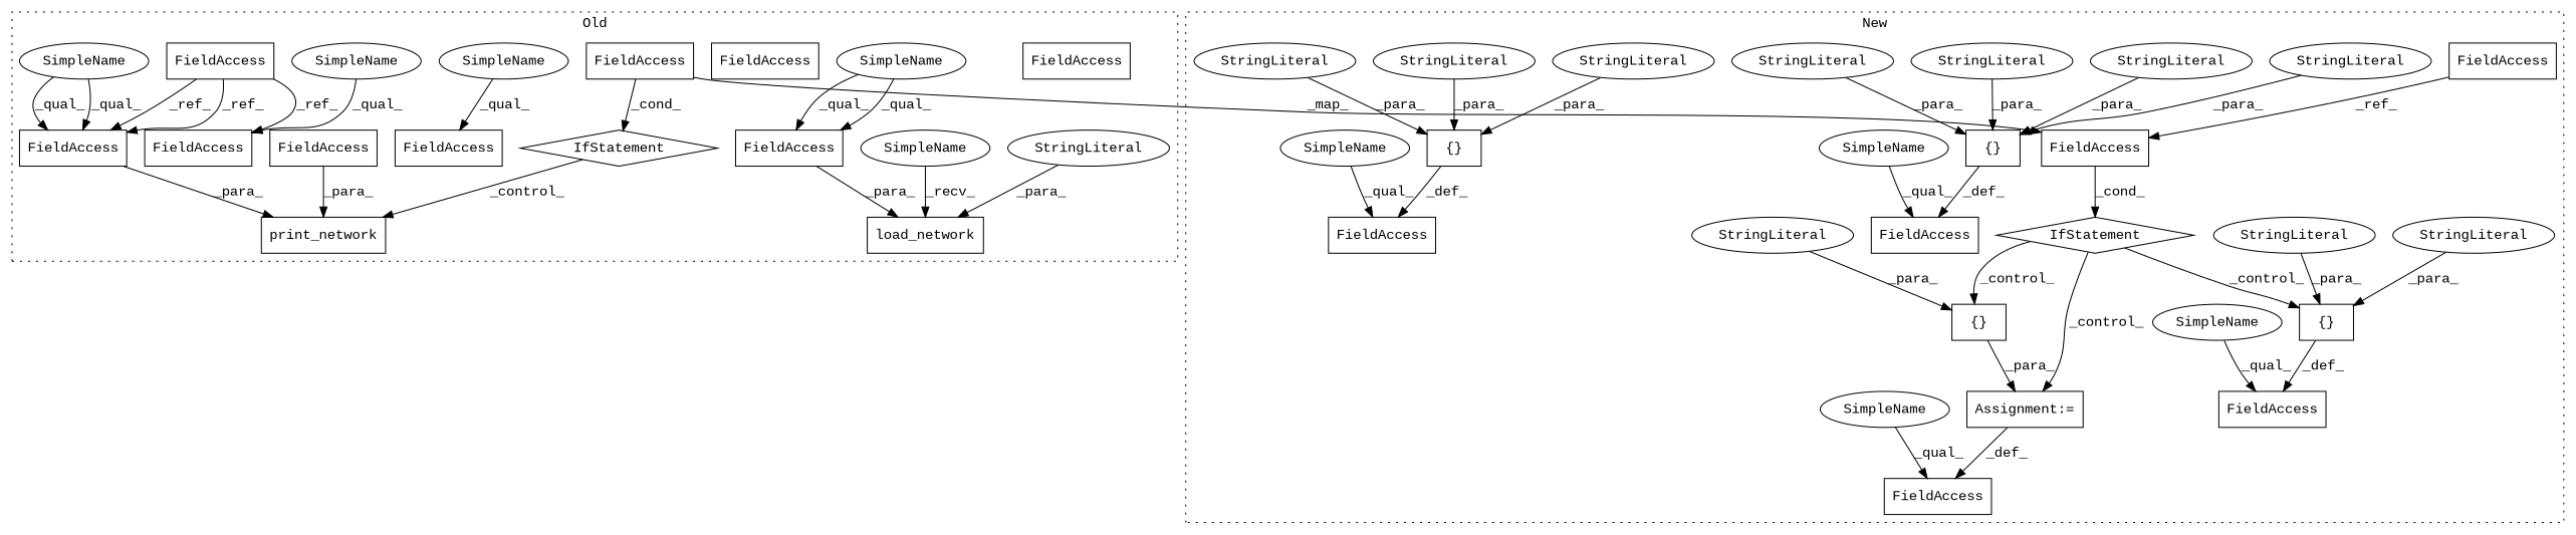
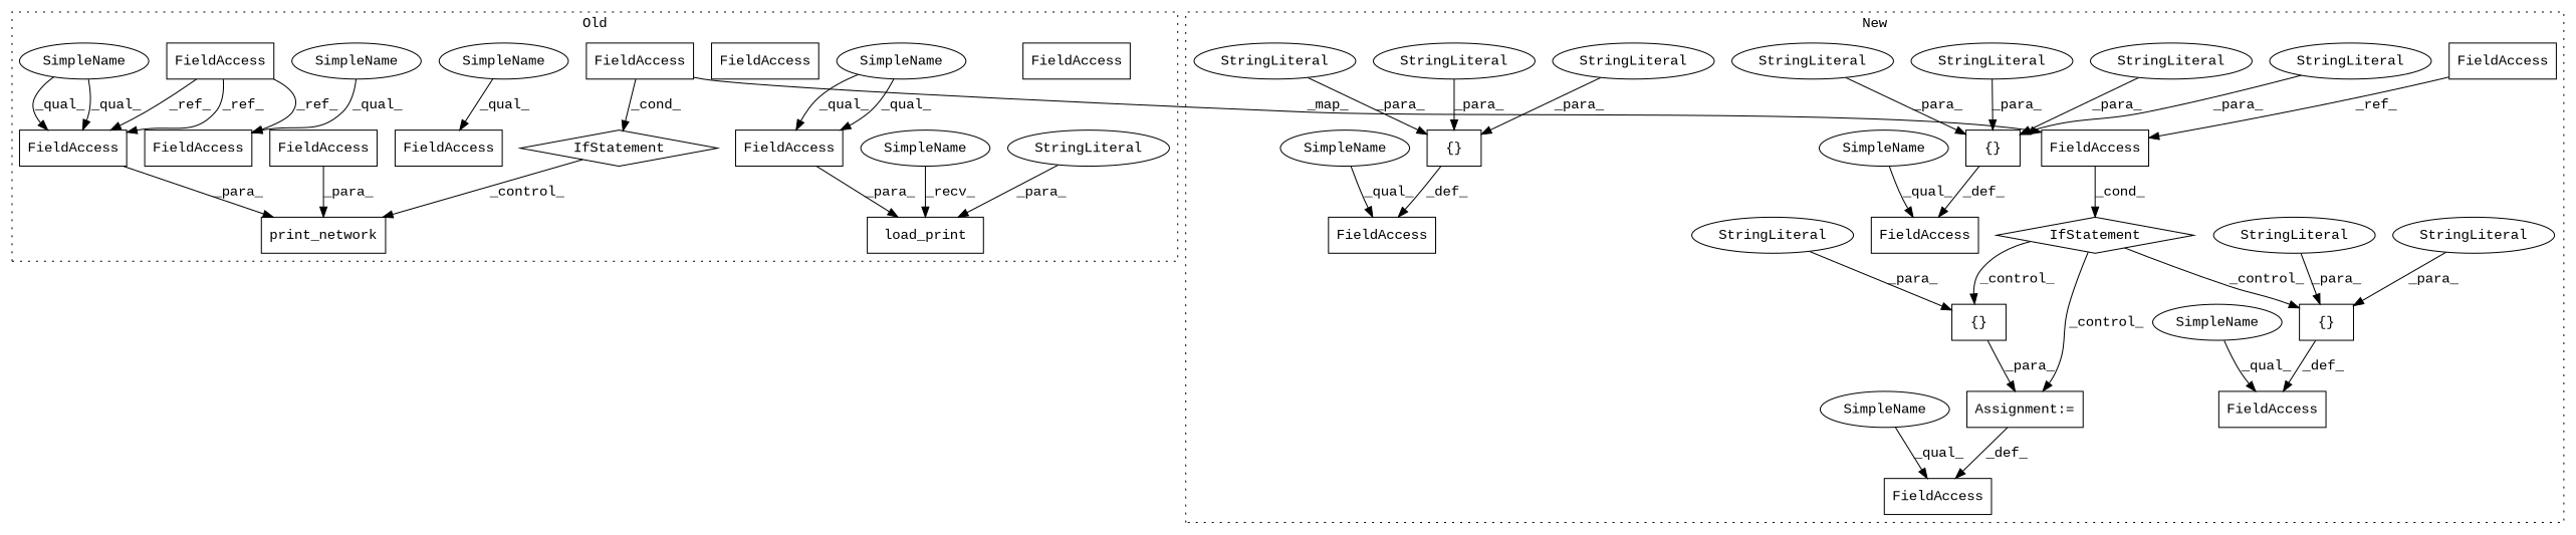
  digraph {
    fontname="Liberation Mono"
    node [a=22 l=4 s=903 shape=box fontname="Liberation Mono"]
    edge [fontname="Liberation Mono"]
-   n1 [a=32 l="13,1" label=load_network s="890,932"]
+   n1 [a=32 l="13,1" label=load_print s="890,932"]
    n2 [l=9 label=FieldAccess]
    n3 [a=45 l=3 label=StringLiteral s=913 shape=ellipse]
    n4 [l=9 label=FieldAccess s=1886]
    n5 [l=9 label=FieldAccess s=675]
    n6 [a=32 l="14,1" label=print_network s="1949,1984"]
    n7 [l=9 label=FieldAccess s=987]
    n8 [l=11 label=FieldAccess s=1973]
    n9 [l=9 label=FieldAccess s=1963]
    n10 [a=25 l="4,2" label=IfStatement s="1914,1930" shape=diamond]
    n11 [l=9 label=FieldAccess s=1963]
    n12 [a=42 label=SimpleName shape=ellipse]
    n13 [a=42 label=SimpleName s=1963 shape=ellipse]
    n14 [a=42 label=SimpleName s=885 shape=ellipse]
    n15 [a=42 label=SimpleName s=987 shape=ellipse]
    n16 [a=42 label=SimpleName s=1886 shape=ellipse]
    n17 [l=9 label=FieldAccess]
    n18 [l=12 label=FieldAccess s=1918]
    n19 [a=25 l="4,2" label=IfStatement s="575,591" shape=diamond]
    n20 [a=4 l="1,1" label="{}" s="630,638"]
    n21 [a=45 l=3 label=StringLiteral s=635 shape=ellipse]
    n22 [a=4 l="1,1" label="{}" s="690,694"]
    n23 [a=45 l=3 label=StringLiteral s=691 shape=ellipse]
    n24 [a=45 l=3 label=StringLiteral s=631 shape=ellipse]
    n25 [l=16 label=FieldAccess s=601]
    n26 [l=15 label=FieldAccess s=443]
    n27 [a=4 l="1,1" label="{}" s="471,504"]
    n28 [a=45 l=8 label=StringLiteral s=496 shape=ellipse]
    n29 [a=45 l=7 label=StringLiteral s=472 shape=ellipse]
    n30 [a=45 l=6 label=StringLiteral s=480 shape=ellipse]
    n31 [a=45 l=8 label=StringLiteral s=487 shape=ellipse]
    n32 [l=16 label=FieldAccess s=661]
    n33 [l=17 label=FieldAccess s=511]
    n34 [a=4 l="1,1" label="{}" s="541,568"]
    n35 [a=45 l=8 label=StringLiteral s=551 shape=ellipse]
    n36 [a=45 l=8 label=StringLiteral s=560 shape=ellipse]
    n37 [a=45 l=8 label=StringLiteral s=542 shape=ellipse]
    n38 [a=7 l=1 label="Assignment:=" s=677]
    n39 [l=12 label=FieldAccess s=413]
    n40 [l=12 label=FieldAccess s=579]
    n41 [a=42 label=SimpleName s=443 shape=ellipse]
    n42 [a=42 label=SimpleName s=511 shape=ellipse]
    n43 [a=42 label=SimpleName s=601 shape=ellipse]
    n44 [a=42 label=SimpleName s=661 shape=ellipse]
    subgraph cluster_1 {
      label=Old
      style=dotted
      n1
      n2
      n3
      n4
      n5
      n6
      n7
      n8
      n9
      n10
      n11
      n12
      n13
      n14
      n15
      n16
      n17
      n18
    }
    subgraph cluster_2 {
      label=New
      style=dotted
      n19
      n20
      n21
      n22
      n23
      n24
      n25
      n26
      n27
      n28
      n29
      n30
      n31
      n32
      n33
      n34
      n35
      n36
      n37
      n38
      n39
      n40
      n41
      n42
      n43
      n44
    }
    n3 -> n1 [label=_para_]
    n5 -> n7 [label=_ref_]
    n5 -> n11 [label=_ref_]
    n5 -> n11 [label=_ref_]
    n8 -> n6 [label=_para_]
    n10 -> n6 [label=_control_]
    n11 -> n6 [label=_para_]
    n12 -> n17 [label=_qual_]
    n12 -> n17 [label=_qual_]
    n13 -> n11 [label=_qual_]
    n13 -> n11 [label=_qual_]
    n14 -> n1 [label=_recv_]
    n15 -> n7 [label=_qual_]
    n16 -> n4 [label=_qual_]
    n17 -> n1 [label=_para_]
    n18 -> n10 [label=_cond_]
    n18 -> n40 [label=_map_]
    n19 -> n20 [label=_control_]
    n19 -> n22 [label=_control_]
    n19 -> n38 [label=_control_]
    n20 -> n25 [label=_def_]
    n21 -> n20 [label=_para_]
    n22 -> n38 [label=_para_]
    n23 -> n22 [label=_para_]
    n24 -> n20 [label=_para_]
    n27 -> n26 [label=_def_]
    n28 -> n27 [label=_para_]
    n29 -> n27 [label=_para_]
    n30 -> n27 [label=_para_]
    n31 -> n27 [label=_para_]
    n34 -> n33 [label=_def_]
    n35 -> n34 [label=_para_]
    n36 -> n34 [label=_para_]
    n37 -> n34 [label=_para_]
    n38 -> n32 [label=_def_]
    n39 -> n40 [label=_ref_]
    n40 -> n19 [label=_cond_]
    n41 -> n26 [label=_qual_]
    n42 -> n33 [label=_qual_]
    n43 -> n25 [label=_qual_]
    n44 -> n32 [label=_qual_]
  }
